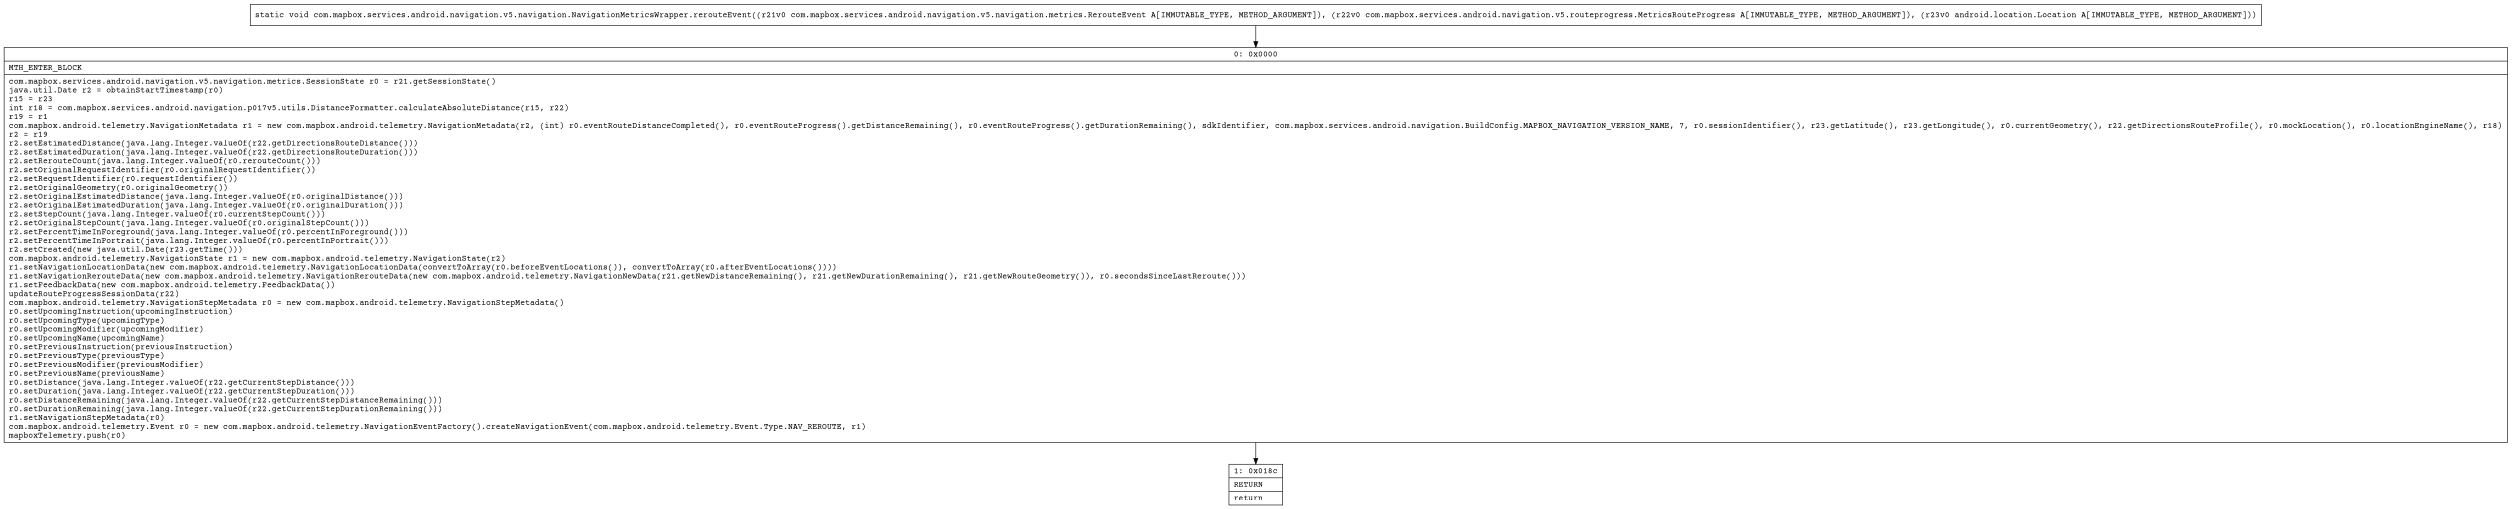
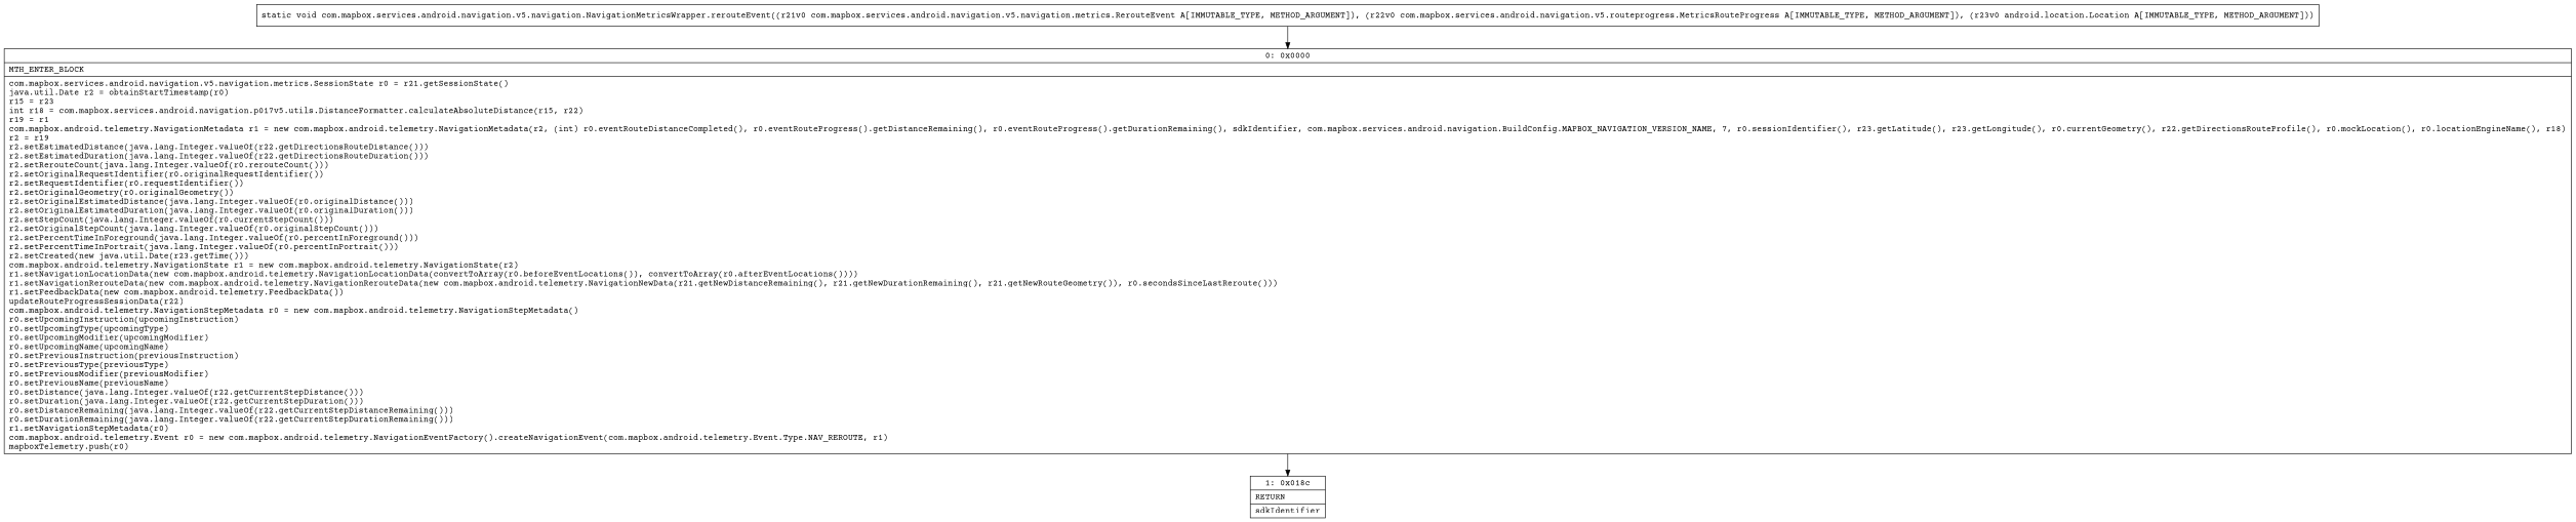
  digraph {
    fontname="Courier Prime"
    node [shape=record fontname="Courier Prime"]
    edge [fontname="Courier Prime"]
    n1 [label="{0\:\ 0x0000|MTH_ENTER_BLOCK\l|com.mapbox.services.android.navigation.v5.navigation.metrics.SessionState r0 = r21.getSessionState()\ljava.util.Date r2 = obtainStartTimestamp(r0)\lr15 = r23\lint r18 = com.mapbox.services.android.navigation.p017v5.utils.DistanceFormatter.calculateAbsoluteDistance(r15, r22)\lr19 = r1\lcom.mapbox.android.telemetry.NavigationMetadata r1 = new com.mapbox.android.telemetry.NavigationMetadata(r2, (int) r0.eventRouteDistanceCompleted(), r0.eventRouteProgress().getDistanceRemaining(), r0.eventRouteProgress().getDurationRemaining(), sdkIdentifier, com.mapbox.services.android.navigation.BuildConfig.MAPBOX_NAVIGATION_VERSION_NAME, 7, r0.sessionIdentifier(), r23.getLatitude(), r23.getLongitude(), r0.currentGeometry(), r22.getDirectionsRouteProfile(), r0.mockLocation(), r0.locationEngineName(), r18)\lr2 = r19\lr2.setEstimatedDistance(java.lang.Integer.valueOf(r22.getDirectionsRouteDistance()))\lr2.setEstimatedDuration(java.lang.Integer.valueOf(r22.getDirectionsRouteDuration()))\lr2.setRerouteCount(java.lang.Integer.valueOf(r0.rerouteCount()))\lr2.setOriginalRequestIdentifier(r0.originalRequestIdentifier())\lr2.setRequestIdentifier(r0.requestIdentifier())\lr2.setOriginalGeometry(r0.originalGeometry())\lr2.setOriginalEstimatedDistance(java.lang.Integer.valueOf(r0.originalDistance()))\lr2.setOriginalEstimatedDuration(java.lang.Integer.valueOf(r0.originalDuration()))\lr2.setStepCount(java.lang.Integer.valueOf(r0.currentStepCount()))\lr2.setOriginalStepCount(java.lang.Integer.valueOf(r0.originalStepCount()))\lr2.setPercentTimeInForeground(java.lang.Integer.valueOf(r0.percentInForeground()))\lr2.setPercentTimeInPortrait(java.lang.Integer.valueOf(r0.percentInPortrait()))\lr2.setCreated(new java.util.Date(r23.getTime()))\lcom.mapbox.android.telemetry.NavigationState r1 = new com.mapbox.android.telemetry.NavigationState(r2)\lr1.setNavigationLocationData(new com.mapbox.android.telemetry.NavigationLocationData(convertToArray(r0.beforeEventLocations()), convertToArray(r0.afterEventLocations())))\lr1.setNavigationRerouteData(new com.mapbox.android.telemetry.NavigationRerouteData(new com.mapbox.android.telemetry.NavigationNewData(r21.getNewDistanceRemaining(), r21.getNewDurationRemaining(), r21.getNewRouteGeometry()), r0.secondsSinceLastReroute()))\lr1.setFeedbackData(new com.mapbox.android.telemetry.FeedbackData())\lupdateRouteProgressSessionData(r22)\lcom.mapbox.android.telemetry.NavigationStepMetadata r0 = new com.mapbox.android.telemetry.NavigationStepMetadata()\lr0.setUpcomingInstruction(upcomingInstruction)\lr0.setUpcomingType(upcomingType)\lr0.setUpcomingModifier(upcomingModifier)\lr0.setUpcomingName(upcomingName)\lr0.setPreviousInstruction(previousInstruction)\lr0.setPreviousType(previousType)\lr0.setPreviousModifier(previousModifier)\lr0.setPreviousName(previousName)\lr0.setDistance(java.lang.Integer.valueOf(r22.getCurrentStepDistance()))\lr0.setDuration(java.lang.Integer.valueOf(r22.getCurrentStepDuration()))\lr0.setDistanceRemaining(java.lang.Integer.valueOf(r22.getCurrentStepDistanceRemaining()))\lr0.setDurationRemaining(java.lang.Integer.valueOf(r22.getCurrentStepDurationRemaining()))\lr1.setNavigationStepMetadata(r0)\lcom.mapbox.android.telemetry.Event r0 = new com.mapbox.android.telemetry.NavigationEventFactory().createNavigationEvent(com.mapbox.android.telemetry.Event.Type.NAV_REROUTE, r1)\lmapboxTelemetry.push(r0)\l}"]
-   n2 [label="{1\:\ 0x018c|RETURN\l|return\l}"]
+   n2 [label="{1\:\ 0x018c|RETURN\l|sdkIdentifier\l}"]
    n3 [label="{static void com.mapbox.services.android.navigation.v5.navigation.NavigationMetricsWrapper.rerouteEvent((r21v0 com.mapbox.services.android.navigation.v5.navigation.metrics.RerouteEvent A[IMMUTABLE_TYPE, METHOD_ARGUMENT]), (r22v0 com.mapbox.services.android.navigation.v5.routeprogress.MetricsRouteProgress A[IMMUTABLE_TYPE, METHOD_ARGUMENT]), (r23v0 android.location.Location A[IMMUTABLE_TYPE, METHOD_ARGUMENT])) }"]
    n1 -> n2
    n3 -> n1
  }
